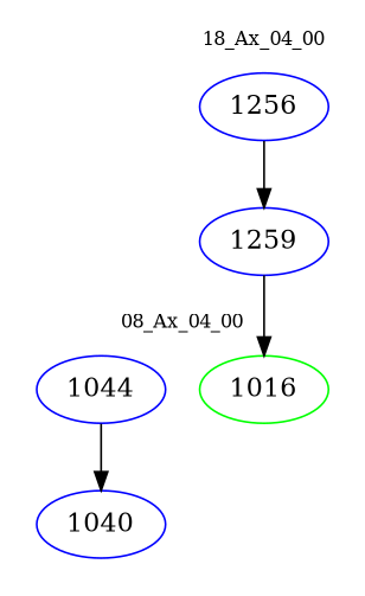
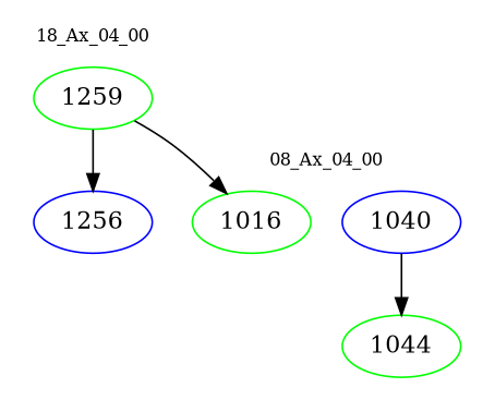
  digraph {
    node [color=blue]
    edge [color=black]
    n1 [label=1256]
-   n2 [label=1259]
+   n2 [color=green label=1259]
    n3 [label=1040]
    n4 [color=green label=1016]
-   n5 [label=1044]
+   n5 [color=green label=1044]
    subgraph cluster_1 {
      color=white
      fontsize=10
      label="18_Ax_04_00"
      n1
      n2
    }
    subgraph cluster_2 {
      color=white
      fontsize=10
      label="08_Ax_04_00"
      n3
      n4
      n5
    }
-   n1 -> n2
+   n2 -> n1
    n2 -> n4
-   n5 -> n3
+   n3 -> n5
  }
